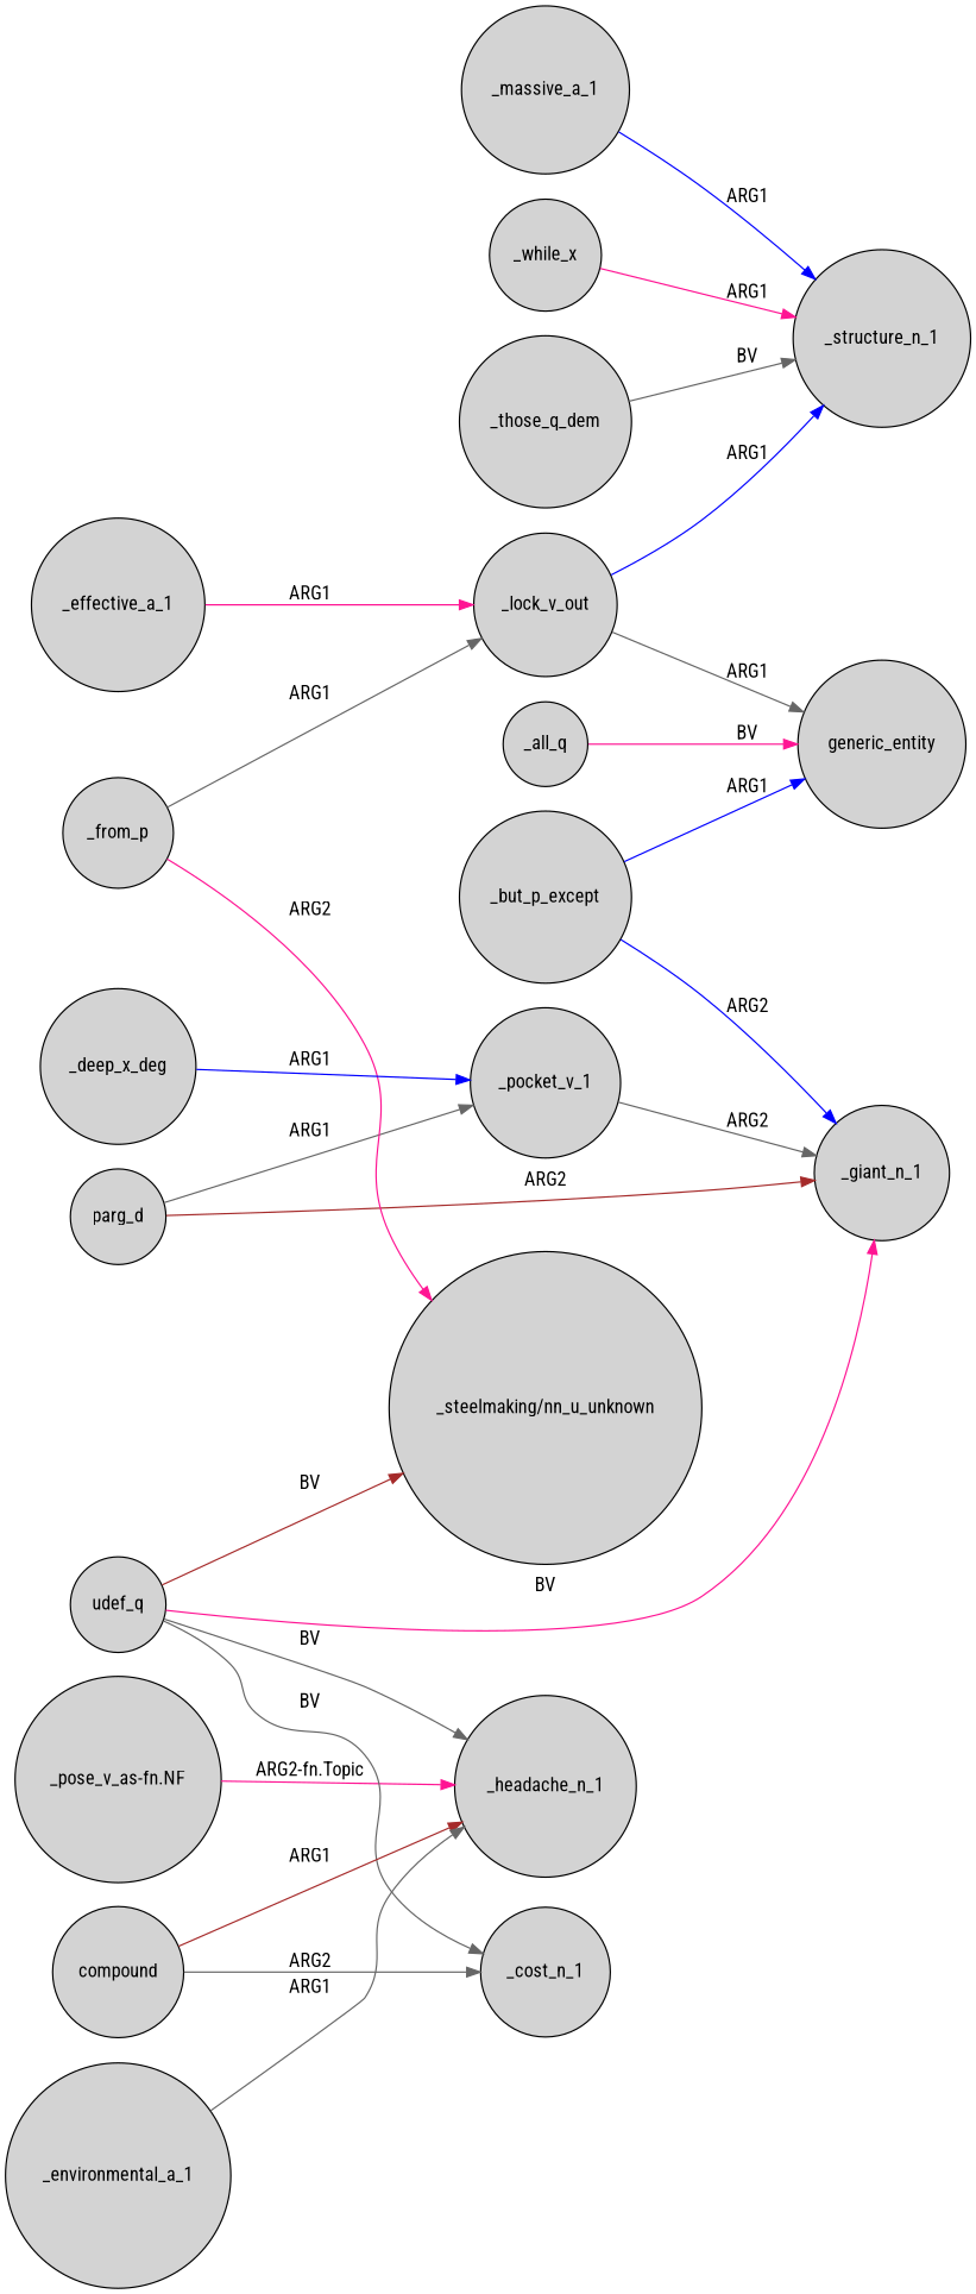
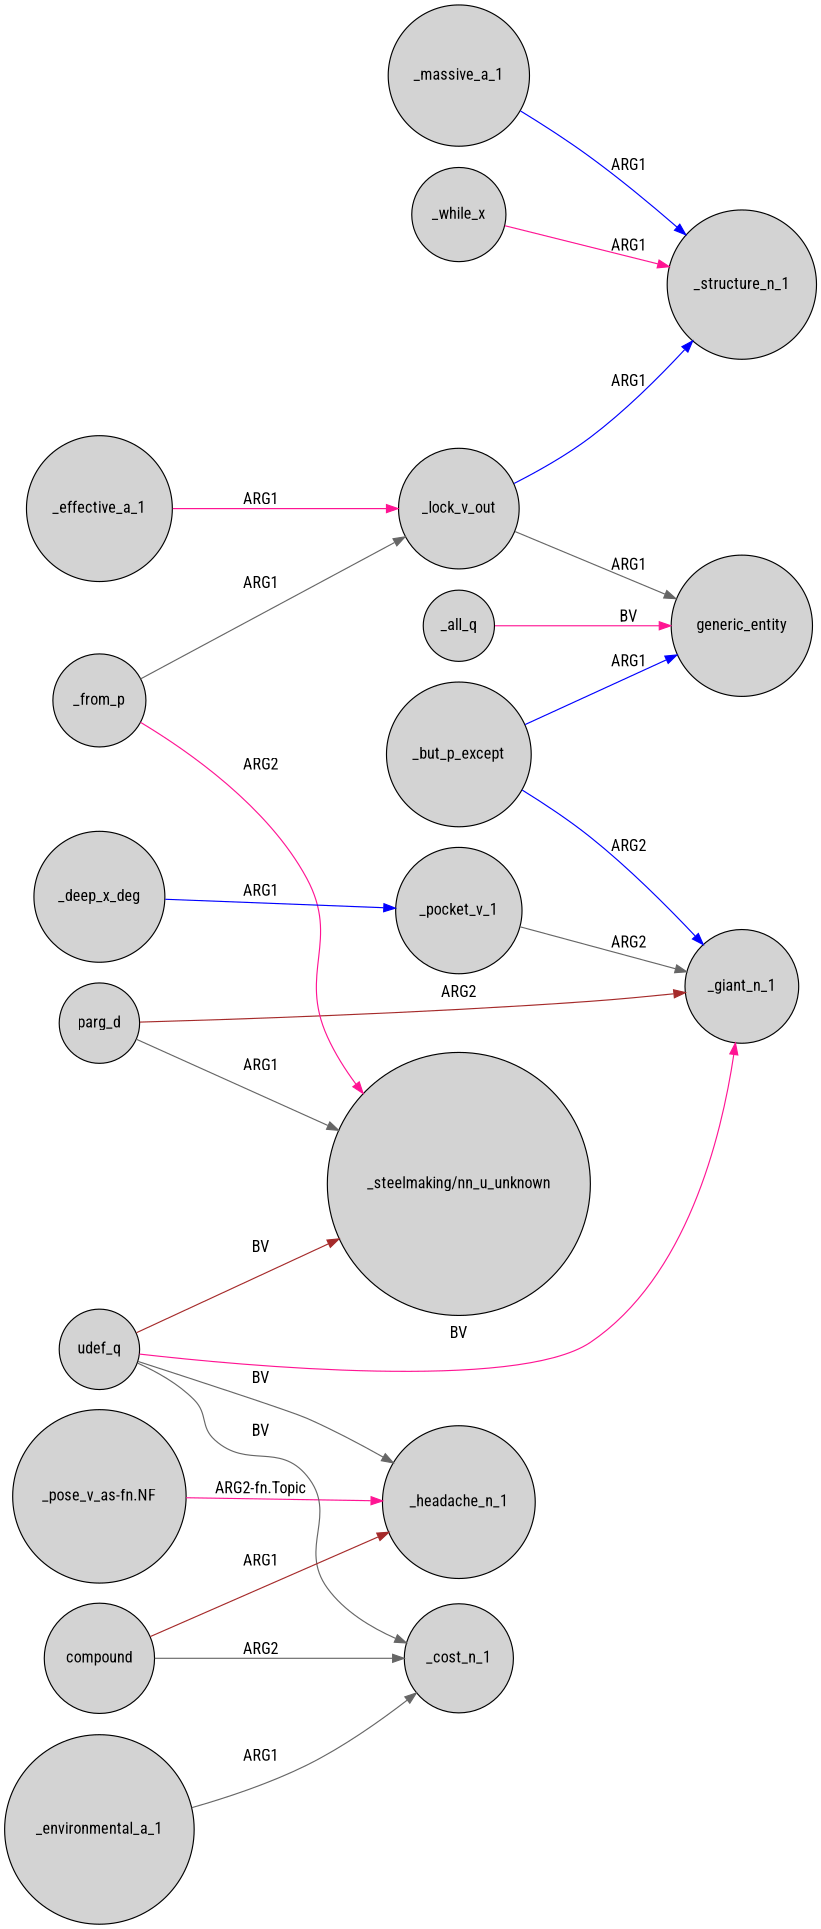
  digraph {
    fontname="Roboto Condensed"
    rankdir=LR
    node [fontname="Roboto Condensed" shape=circle style=filled]
    edge [color=gray40 fontname="Roboto Condensed"]
-   _those_q_dem
    _structure_n_1
    parg_d
    _giant_n_1
    _pocket_v_1
    _massive_a_1
    _lock_v_out
    generic_entity
    _while_x
    "_pose_v_as-fn.NF"
    _headache_n_1
    _from_p
    "_steelmaking/nn_u_unknown"
    _effective_a_1
    udef_q
    _cost_n_1
    _all_q
    _but_p_except
    compound
    _environmental_a_1
    _deep_x_deg
-   _those_q_dem -> _structure_n_1 [label=BV]
    parg_d -> _giant_n_1 [color=brown label=ARG2]
-   parg_d -> _pocket_v_1 [label=ARG1]
+   parg_d -> "_steelmaking/nn_u_unknown" [label=ARG1]
    _pocket_v_1 -> _giant_n_1 [label=ARG2]
    _massive_a_1 -> _structure_n_1 [color=blue label=ARG1]
    _lock_v_out -> _structure_n_1 [color=blue label=ARG1]
    _lock_v_out -> generic_entity [label=ARG1]
    _while_x -> _structure_n_1 [color=deeppink label=ARG1]
    "_pose_v_as-fn.NF" -> _headache_n_1 [color=deeppink label="ARG2-fn.Topic"]
    _from_p -> _lock_v_out [label=ARG1]
    _from_p -> "_steelmaking/nn_u_unknown" [color=deeppink label=ARG2]
    _effective_a_1 -> _lock_v_out [color=deeppink label=ARG1]
    udef_q -> _giant_n_1 [color=deeppink label=BV]
    udef_q -> _headache_n_1 [label=BV]
    udef_q -> "_steelmaking/nn_u_unknown" [color=brown label=BV]
    udef_q -> _cost_n_1 [label=BV]
    _all_q -> generic_entity [color=deeppink label=BV]
    _but_p_except -> _giant_n_1 [color=blue label=ARG2]
    _but_p_except -> generic_entity [color=blue label=ARG1]
    compound -> _headache_n_1 [color=brown label=ARG1]
    compound -> _cost_n_1 [label=ARG2]
-   _environmental_a_1 -> _headache_n_1 [label=ARG1]
+   _environmental_a_1 -> _cost_n_1 [label=ARG1]
    _deep_x_deg -> _pocket_v_1 [color=blue label=ARG1]
  }
